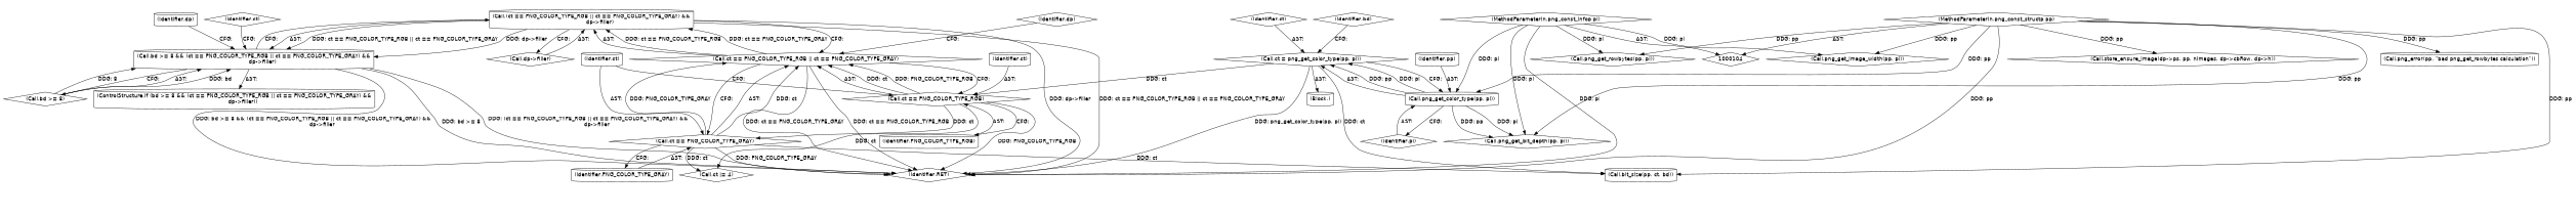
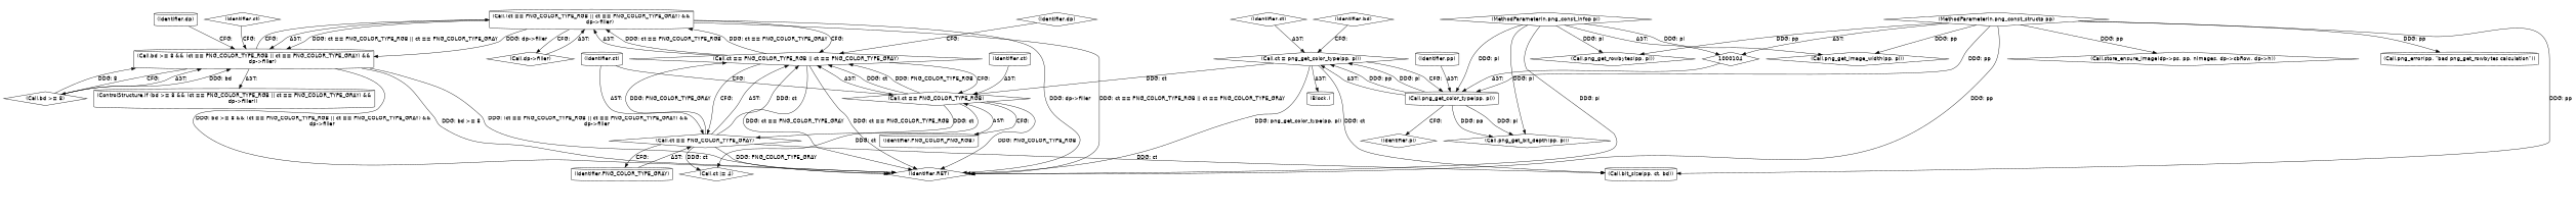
  digraph {
    fontname="DejaVu Sans"
    node [fontname="DejaVu Sans" shape=diamond]
    edge [fontname="DejaVu Sans"]
    n1 [label="(Call,(ct == PNG_COLOR_TYPE_RGB || ct == PNG_COLOR_TYPE_GRAY) &&\n          dp->filler)" shape=cylinder]
    n2 [label="(Call,ct == PNG_COLOR_TYPE_RGB || ct == PNG_COLOR_TYPE_GRAY)"]
    n3 [label="(Call,bd >= 8 && (ct == PNG_COLOR_TYPE_RGB || ct == PNG_COLOR_TYPE_GRAY) &&\n          dp->filler)" shape=cylinder]
    n4 [label="(Call,dp->filler)"]
    n5 [label="(Identifier,RET)"]
    n6 [label="(Call,ct == PNG_COLOR_TYPE_RGB)"]
    n7 [label="(Call,ct == PNG_COLOR_TYPE_GRAY)"]
    n8 [label="(Call,bd >= 8)"]
    n9 [label="(ControlStructure,if (bd >= 8 && (ct == PNG_COLOR_TYPE_RGB || ct == PNG_COLOR_TYPE_GRAY) &&\n          dp->filler))" shape=cylinder]
    n10 [label="(Call,ct |= 4)"]
-   n11 [label="(Identifier,PNG_COLOR_TYPE_RGB)" shape=cylinder]
+   n11 [label="(Identifier,PNG_COLOR_PNG_RGB)" shape=cylinder]
    n12 [label="(Call,bit_size(pp, ct, bd))" shape=cylinder]
    n13 [label="(Identifier,PNG_COLOR_TYPE_GRAY)" shape=cylinder]
    n14 [label="(Call,ct = png_get_color_type(pp, pi))"]
    n15 [label="(Call,png_get_color_type(pp, pi))" shape=cylinder]
    n16 [label="(Block,)" shape=cylinder]
    n17 [label="(Identifier,pi)"]
    n18 [label="(Call,png_get_bit_depth(pp, pi))"]
    n19 [label="(MethodParameterIn,png_const_structp pp)"]
    n20 [label="(Call,png_get_image_width(pp, pi))"]
    n21 [label="(Call,store_ensure_image(dp->ps, pp, nImages, dp->cbRow, dp->h))"]
    n22 [label="(Call,png_get_rowbytes(pp, pi))"]
    n23 [label="(Call,png_error(pp, \"bad png_get_rowbytes calculation\"))" shape=cylinder]
    1000104
    n25 [label="(MethodParameterIn,png_const_infop pi)"]
    n26 [label="(Identifier,ct)"]
    n27 [label="(Identifier,ct)"]
    n28 [label="(Identifier,bd)"]
    n29 [label="(Identifier,dp)" shape=cylinder]
    n30 [label="(Identifier,ct)" shape=cylinder]
    n31 [label="(Identifier,ct)" shape=cylinder]
    n32 [label="(Identifier,dp)"]
    n33 [label="(Identifier,pp)" shape=cylinder]
    n1 -> n2 [label="CFG: "]
    n1 -> n3 [label="AST: "]
    n1 -> n3 [label="DDG: ct == PNG_COLOR_TYPE_RGB || ct == PNG_COLOR_TYPE_GRAY"]
    n1 -> n3 [label="DDG: dp->filler"]
    n1 -> n4 [label="CFG: "]
    n1 -> n5 [label="DDG: dp->filler"]
    n1 -> n5 [label="DDG: ct == PNG_COLOR_TYPE_RGB || ct == PNG_COLOR_TYPE_GRAY"]
    n2 -> n1 [label="AST: "]
    n2 -> n1 [label="DDG: ct == PNG_COLOR_TYPE_RGB"]
    n2 -> n1 [label="DDG: ct == PNG_COLOR_TYPE_GRAY"]
    n2 -> n5 [label="DDG: ct == PNG_COLOR_TYPE_RGB"]
    n2 -> n5 [label="DDG: ct == PNG_COLOR_TYPE_GRAY"]
    n2 -> n6 [label="CFG: "]
    n2 -> n7 [label="CFG: "]
    n3 -> n1 [label="CFG: "]
    n3 -> n5 [label="DDG: bd >= 8"]
    n3 -> n5 [label="DDG: (ct == PNG_COLOR_TYPE_RGB || ct == PNG_COLOR_TYPE_GRAY) &&\n          dp->filler"]
    n3 -> n5 [label="DDG: bd >= 8 && (ct == PNG_COLOR_TYPE_RGB || ct == PNG_COLOR_TYPE_GRAY) &&\n          dp->filler"]
    n3 -> n8 [label="CFG: "]
    n3 -> n9 [label="AST: "]
    n4 -> n1 [label="AST: "]
    n6 -> n2 [label="AST: "]
    n6 -> n2 [label="DDG: ct"]
    n6 -> n2 [label="DDG: PNG_COLOR_TYPE_RGB"]
    n6 -> n5 [label="DDG: PNG_COLOR_TYPE_RGB"]
    n6 -> n7 [label="DDG: ct"]
    n6 -> n10 [label="DDG: ct"]
    n6 -> n11 [label="CFG: "]
    n7 -> n2 [label="AST: "]
    n7 -> n2 [label="DDG: ct"]
    n7 -> n2 [label="DDG: PNG_COLOR_TYPE_GRAY"]
    n7 -> n5 [label="DDG: PNG_COLOR_TYPE_GRAY"]
    n7 -> n10 [label="DDG: ct"]
    n7 -> n12 [label="DDG: ct"]
    n7 -> n13 [label="CFG: "]
    n8 -> n3 [label="AST: "]
    n8 -> n3 [label="DDG: bd"]
    n8 -> n3 [label="DDG: 8"]
    n11 -> n6 [label="AST: "]
    n13 -> n7 [label="AST: "]
    n14 -> n5 [label="DDG: png_get_color_type(pp, pi)"]
    n14 -> n6 [label="DDG: ct"]
    n14 -> n12 [label="DDG: ct"]
    n14 -> n15 [label="CFG: "]
    n14 -> n16 [label="AST: "]
    n15 -> n14 [label="AST: "]
    n15 -> n14 [label="DDG: pp"]
    n15 -> n14 [label="DDG: pi"]
    n15 -> n17 [label="CFG: "]
    n15 -> n18 [label="DDG: pp"]
    n15 -> n18 [label="DDG: pi"]
-   n17 -> n15 [label="AST: "]
+   1000104 -> n15 [label="AST: "]
    n19 -> n5 [label="DDG: pp"]
    n19 -> n12 [label="DDG: pp"]
    n19 -> n15 [label="DDG: pp"]
-   n19 -> n18 [label="DDG: pp"]
    n19 -> n20 [label="DDG: pp"]
    n19 -> n21 [label="DDG: pp"]
    n19 -> n22 [label="DDG: pp"]
    n19 -> n23 [label="DDG: pp"]
    n19 -> 1000104 [label="AST: "]
    n25 -> n5 [label="DDG: pi"]
    n25 -> n15 [label="DDG: pi"]
    n25 -> n18 [label="DDG: pi"]
    n25 -> n20 [label="DDG: pi"]
    n25 -> n22 [label="DDG: pi"]
    n25 -> 1000104 [label="AST: "]
    n26 -> n3 [label="CFG: "]
    n27 -> n14 [label="AST: "]
    n28 -> n14 [label="CFG: "]
    n29 -> n3 [label="CFG: "]
    n30 -> n6 [label="AST: "]
    n31 -> n6 [label="CFG: "]
    n31 -> n7 [label="AST: "]
    n32 -> n2 [label="CFG: "]
    n33 -> n15 [label="AST: "]
  }
